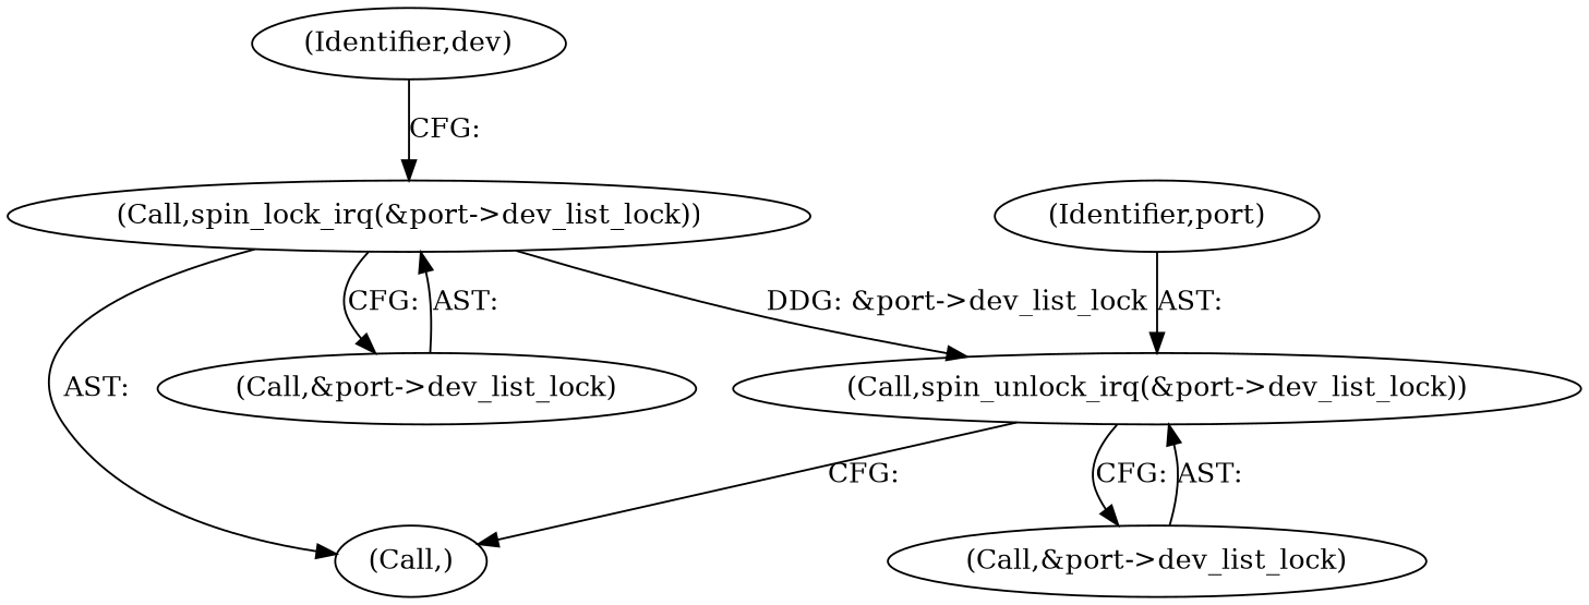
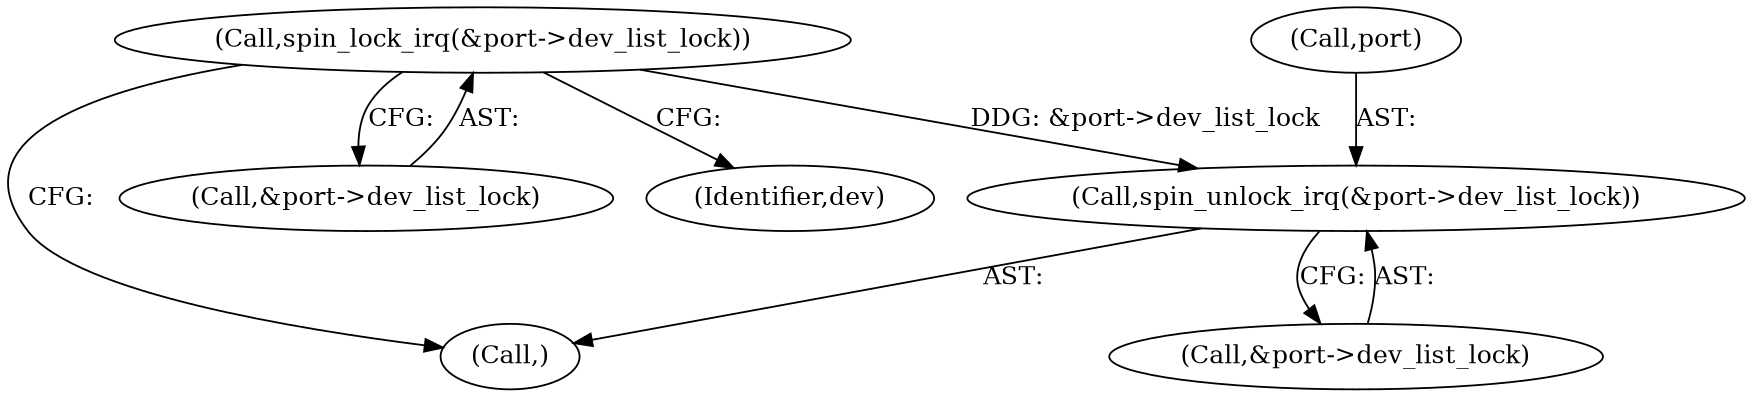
  digraph {
    n1 [label="(Call,spin_lock_irq(&port->dev_list_lock))"]
    n2 [label="(Call,spin_unlock_irq(&port->dev_list_lock))"]
    n3 [label="(Call,)"]
    n4 [label="(Call,&port->dev_list_lock)"]
    n5 [label="(Call,&port->dev_list_lock)"]
-   n6 [label="(Identifier,port)"]
+   n6 [label="(Call,port)"]
    n7 [label="(Identifier,dev)"]
    n1 -> n2 [label="DDG: &port->dev_list_lock"]
-   n1 -> n3 [label="AST: "]
+   n1 -> n3 [label="CFG: "]
    n1 -> n4 [label="CFG: "]
-   n2 -> n3 [label="CFG: "]
+   n2 -> n3 [label="AST: "]
    n2 -> n5 [label="CFG: "]
    n4 -> n1 [label="AST: "]
    n5 -> n2 [label="AST: "]
    n6 -> n2 [label="AST: "]
-   n7 -> n1 [label="CFG: "]
+   n1 -> n7 [label="CFG: "]
  }
